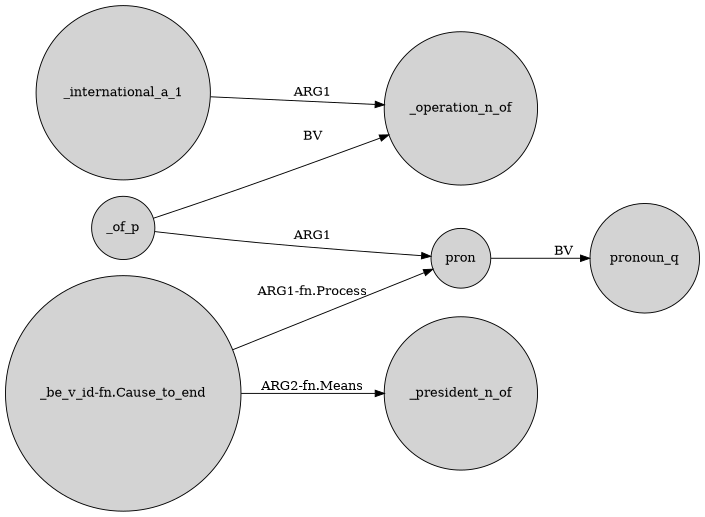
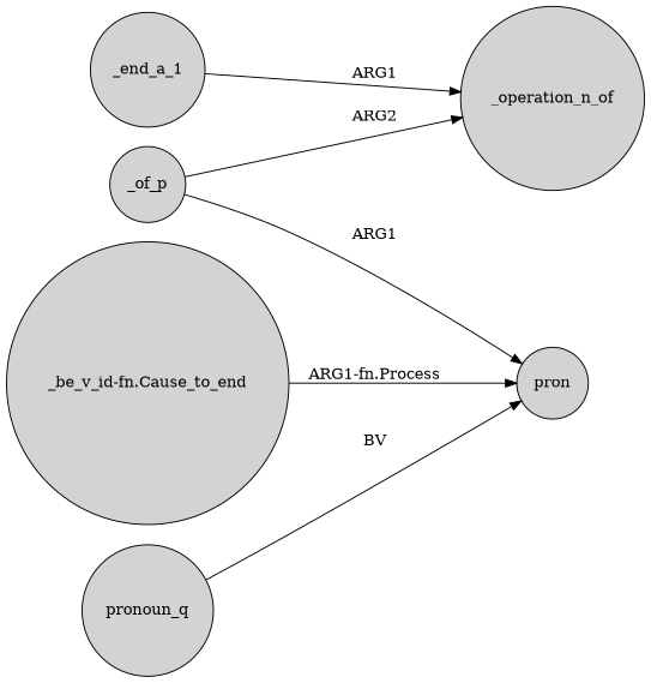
  digraph {
    rankdir=LR
    node [shape=circle style=filled]
    _of_p
    _operation_n_of
    pron
    "_be_v_id-fn.Cause_to_end"
-   _president_n_of
    pronoun_q
-   _international_a_1
-   _of_p -> _operation_n_of [label=BV]
+   _international_a_1 [label=_end_a_1]
+   _of_p -> _operation_n_of [label=ARG2]
    _of_p -> pron [label=ARG1]
    "_be_v_id-fn.Cause_to_end" -> pron [label="ARG1-fn.Process"]
-   "_be_v_id-fn.Cause_to_end" -> _president_n_of [label="ARG2-fn.Means"]
-   pron -> pronoun_q [label=BV]
+   pronoun_q -> pron [label=BV]
    _international_a_1 -> _operation_n_of [label=ARG1]
  }
